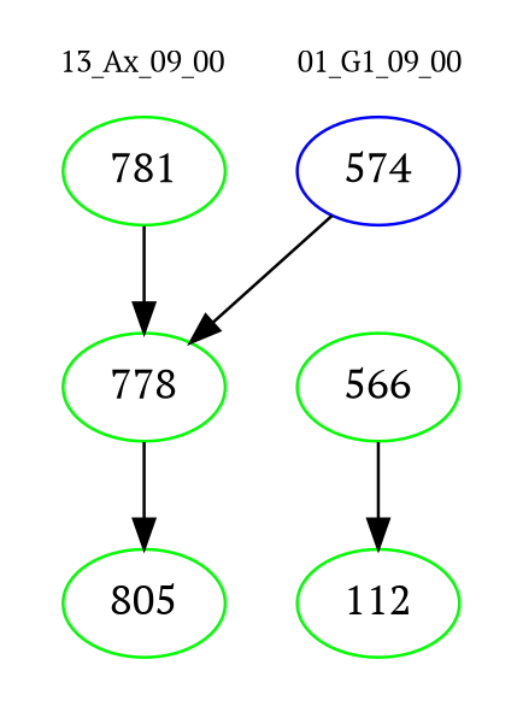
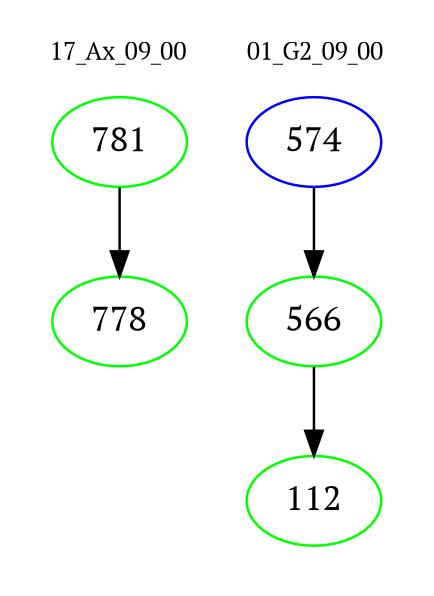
  digraph {
    fontname="PT Serif"
    node [color=green fontname="PT Serif"]
    edge [color=black fontname="PT Serif"]
    n1 [label=781]
    n2 [label=778]
-   n3 [label=805]
    n4 [color=blue label=574]
    n5 [label=566]
    n6 [label=112]
    subgraph cluster_1 {
      color=white
      fontsize=10
-     label="13_Ax_09_00"
+     label="17_Ax_09_00"
      n1
      n2
-     n3
    }
    subgraph cluster_2 {
      color=white
      fontsize=10
-     label="01_G1_09_00"
+     label="01_G2_09_00"
      n4
      n5
      n6
    }
    n1 -> n2
-   n2 -> n3
-   n4 -> n2
+   n4 -> n5
    n5 -> n6
  }
